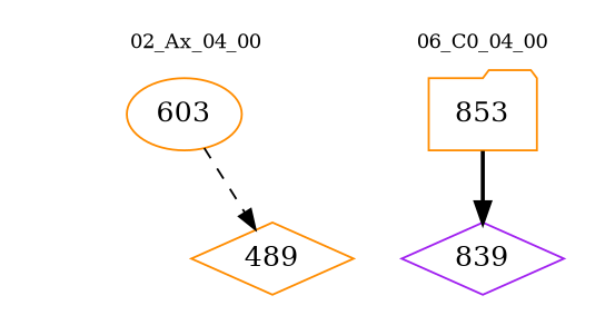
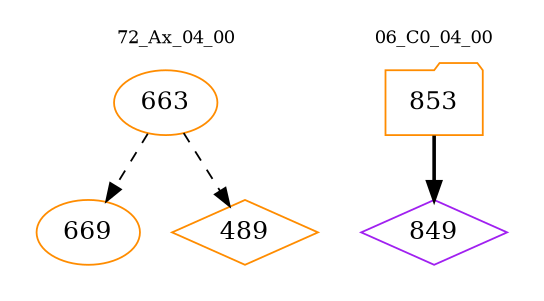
  digraph {
    node [color=darkorange shape=ellipse]
    edge [color=black style=dashed]
-   n1 [label=603]
+   n1 [label=663]
+   n2 [label=669]
    n3 [label=489 shape=diamond]
    n4 [label=853 shape=folder]
-   n5 [color=purple label=839 shape=diamond]
+   n5 [color=purple label=849 shape=diamond]
    subgraph cluster_1 {
      color=white
      fontsize=10
-     label="02_Ax_04_00"
+     label="72_Ax_04_00"
      n1
+     n2
      n3
    }
    subgraph cluster_2 {
      color=white
      fontsize=10
      label="06_C0_04_00"
      n4
      n5
    }
+   n1 -> n2
    n1 -> n3
    n4 -> n5 [style=bold]
  }
